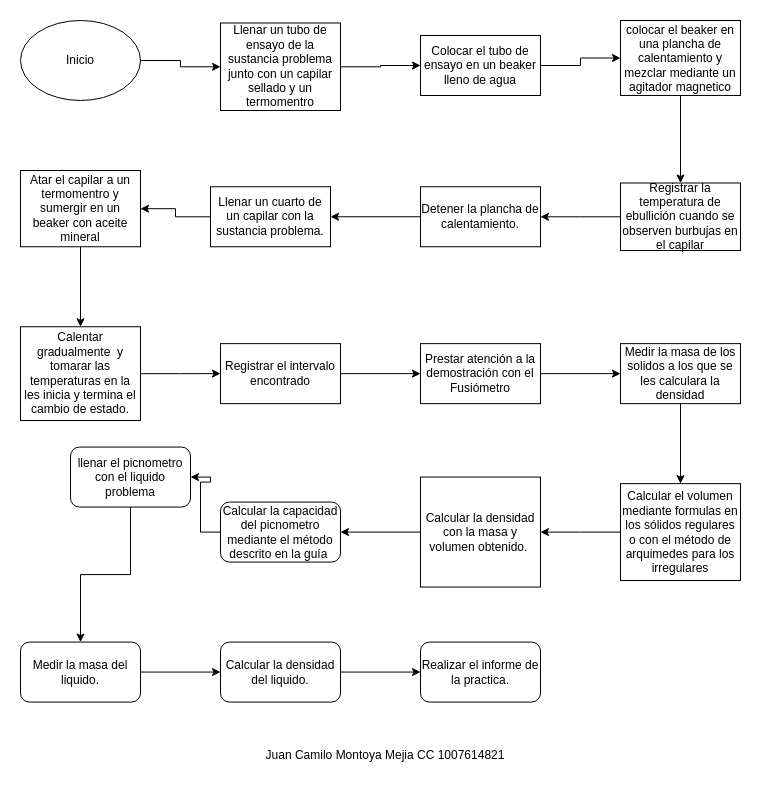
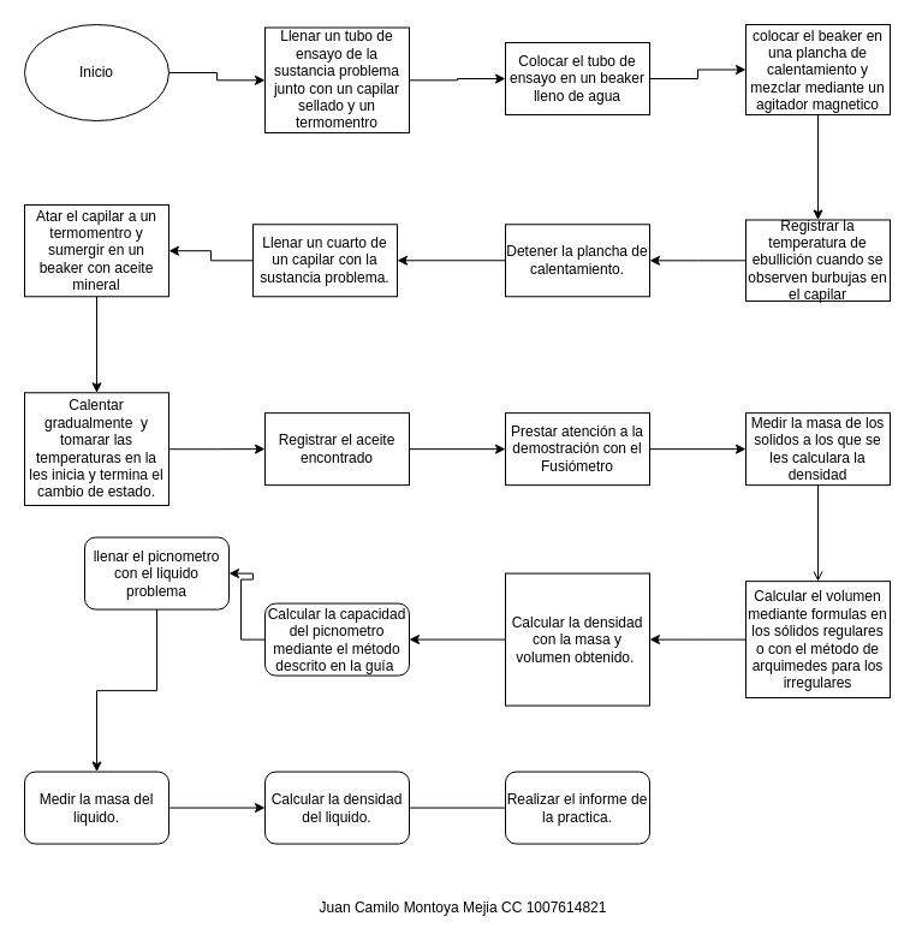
  <mxCell id="0" />
  <mxCell id="1" parent="0" />
  <mxCell id="2" value="" style="edgeStyle=orthogonalEdgeStyle;rounded=0;orthogonalLoop=1;jettySize=auto;html=1;" edge="1" parent="1" source="3" target="5"><mxGeometry relative="1" as="geometry" /></mxCell>
  <mxCell id="3" value="Inicio" style="ellipse;whiteSpace=wrap;html=1;" vertex="1" parent="1"><mxGeometry x="20" y="20" width="120" height="80" as="geometry" /></mxCell>
  <mxCell id="4" value="" style="edgeStyle=orthogonalEdgeStyle;rounded=0;orthogonalLoop=1;jettySize=auto;html=1;" edge="1" parent="1" source="5" target="7"><mxGeometry relative="1" as="geometry" /></mxCell>
  <mxCell id="5" value="Llenar un tubo de ensayo de la sustancia problema junto con un capilar sellado y un termomentro" style="whiteSpace=wrap;html=1;" vertex="1" parent="1"><mxGeometry x="220" y="22.5" width="120" height="87.5" as="geometry" /></mxCell>
  <mxCell id="6" value="" style="edgeStyle=orthogonalEdgeStyle;rounded=0;orthogonalLoop=1;jettySize=auto;html=1;" edge="1" parent="1" source="7" target="9"><mxGeometry relative="1" as="geometry" /></mxCell>
  <mxCell id="7" value="Colocar el tubo de ensayo en un beaker lleno de agua" style="whiteSpace=wrap;html=1;" vertex="1" parent="1"><mxGeometry x="420" y="35" width="120" height="60" as="geometry" /></mxCell>
  <mxCell id="8" value="" style="edgeStyle=orthogonalEdgeStyle;rounded=0;orthogonalLoop=1;jettySize=auto;html=1;" edge="1" parent="1" source="9" target="11"><mxGeometry relative="1" as="geometry" /></mxCell>
  <mxCell id="9" value="colocar el beaker en una plancha de calentamiento y mezclar mediante un agitador magnetico" style="whiteSpace=wrap;html=1;" vertex="1" parent="1"><mxGeometry x="620" y="20" width="120" height="75" as="geometry" /></mxCell>
  <mxCell id="10" value="" style="edgeStyle=orthogonalEdgeStyle;rounded=0;orthogonalLoop=1;jettySize=auto;html=1;" edge="1" parent="1" source="11" target="13"><mxGeometry relative="1" as="geometry" /></mxCell>
  <mxCell id="11" value="Registrar la temperatura de ebullición cuando se observen burbujas en el capilar" style="whiteSpace=wrap;html=1;" vertex="1" parent="1"><mxGeometry x="620" y="182.5" width="120" height="67.5" as="geometry" /></mxCell>
  <mxCell id="12" value="" style="edgeStyle=orthogonalEdgeStyle;rounded=0;orthogonalLoop=1;jettySize=auto;html=1;" edge="1" parent="1" source="13" target="15"><mxGeometry relative="1" as="geometry" /></mxCell>
  <mxCell id="13" value="Detener la plancha de calentamiento." style="whiteSpace=wrap;html=1;" vertex="1" parent="1"><mxGeometry x="420" y="186.25" width="120" height="60" as="geometry" /></mxCell>
  <mxCell id="14" value="" style="edgeStyle=orthogonalEdgeStyle;rounded=0;orthogonalLoop=1;jettySize=auto;html=1;" edge="1" parent="1" source="15" target="17"><mxGeometry relative="1" as="geometry" /></mxCell>
  <mxCell id="15" value="Llenar un cuarto de un capilar con la sustancia problema." style="whiteSpace=wrap;html=1;" vertex="1" parent="1"><mxGeometry x="210" y="186.25" width="120" height="60" as="geometry" /></mxCell>
  <mxCell id="16" value="" style="edgeStyle=orthogonalEdgeStyle;rounded=0;orthogonalLoop=1;jettySize=auto;html=1;" edge="1" parent="1" source="17" target="19"><mxGeometry relative="1" as="geometry" /></mxCell>
  <mxCell id="17" value="Atar el capilar a un termomentro y sumergir en un beaker con aceite mineral" style="whiteSpace=wrap;html=1;" vertex="1" parent="1"><mxGeometry x="20" y="170" width="120" height="76.25" as="geometry" /></mxCell>
  <mxCell id="18" value="" style="edgeStyle=orthogonalEdgeStyle;rounded=0;orthogonalLoop=1;jettySize=auto;html=1;" edge="1" parent="1" source="19" target="21"><mxGeometry relative="1" as="geometry" /></mxCell>
  <mxCell id="19" value="Calentar gradualmente&amp;nbsp; y tomarar las temperaturas en la les inicia y termina el cambio de estado." style="whiteSpace=wrap;html=1;" vertex="1" parent="1"><mxGeometry x="20" y="326.25" width="120" height="93.75" as="geometry" /></mxCell>
  <mxCell id="20" value="" style="edgeStyle=orthogonalEdgeStyle;rounded=0;orthogonalLoop=1;jettySize=auto;html=1;" edge="1" parent="1" source="21" target="23"><mxGeometry relative="1" as="geometry" /></mxCell>
- <mxCell id="21" value="Registrar el intervalo encontrado" style="whiteSpace=wrap;html=1;" vertex="1" parent="1"><mxGeometry x="220" y="343.125" width="120" height="60" as="geometry" /></mxCell>
+ <mxCell id="21" value="Registrar el aceite encontrado" style="whiteSpace=wrap;html=1;" vertex="1" parent="1"><mxGeometry x="220" y="343.125" width="120" height="60" as="geometry" /></mxCell>
  <mxCell id="22" value="" style="edgeStyle=orthogonalEdgeStyle;rounded=0;orthogonalLoop=1;jettySize=auto;html=1;" edge="1" parent="1" source="23" target="25"><mxGeometry relative="1" as="geometry" /></mxCell>
  <mxCell id="23" value="Prestar atención a la demostración con el Fusiómetro" style="whiteSpace=wrap;html=1;" vertex="1" parent="1"><mxGeometry x="420" y="343.125" width="120" height="60" as="geometry" /></mxCell>
- <mxCell id="24" value="" style="edgeStyle=orthogonalEdgeStyle;rounded=0;orthogonalLoop=1;jettySize=auto;html=1;" edge="1" parent="1" source="25" target="27"><mxGeometry relative="1" as="geometry" /></mxCell>
+ <mxCell id="24" value="" style="edgeStyle=orthogonalEdgeStyle;rounded=0;orthogonalLoop=1;jettySize=auto;html=1;endArrow=open;" edge="1" parent="1" source="25" target="27"><mxGeometry relative="1" as="geometry" /></mxCell>
  <mxCell id="25" value="Medir la masa de los solidos a los que se les calculara la densidad" style="whiteSpace=wrap;html=1;" vertex="1" parent="1"><mxGeometry x="620" y="343.125" width="120" height="60" as="geometry" /></mxCell>
  <mxCell id="26" value="" style="edgeStyle=orthogonalEdgeStyle;rounded=0;orthogonalLoop=1;jettySize=auto;html=1;" edge="1" parent="1" source="27" target="29"><mxGeometry relative="1" as="geometry" /></mxCell>
  <mxCell id="27" value="Calcular el volumen mediante formulas en los sólidos regulares o con el método de arquimedes para los irregulares" style="whiteSpace=wrap;html=1;" vertex="1" parent="1"><mxGeometry x="620" y="483.13" width="120" height="96.88" as="geometry" /></mxCell>
  <mxCell id="28" value="" style="edgeStyle=orthogonalEdgeStyle;rounded=0;orthogonalLoop=1;jettySize=auto;html=1;" edge="1" parent="1" source="29" target="31"><mxGeometry relative="1" as="geometry" /></mxCell>
  <mxCell id="29" value="Calcular la densidad con la masa y volumen obtenido.&amp;nbsp;" style="whiteSpace=wrap;html=1;" vertex="1" parent="1"><mxGeometry x="420" y="476.57" width="120" height="110" as="geometry" /></mxCell>
  <mxCell id="30" value="" style="edgeStyle=orthogonalEdgeStyle;rounded=0;orthogonalLoop=1;jettySize=auto;html=1;" edge="1" parent="1" source="31" target="33"><mxGeometry relative="1" as="geometry" /></mxCell>
  <mxCell id="31" value="Calcular la capacidad del picnometro mediante el método descrito en la guía&amp;nbsp;" style="rounded=1;whiteSpace=wrap;html=1;" vertex="1" parent="1"><mxGeometry x="220" y="501.57" width="120" height="60" as="geometry" /></mxCell>
  <mxCell id="32" value="" style="edgeStyle=orthogonalEdgeStyle;rounded=0;orthogonalLoop=1;jettySize=auto;html=1;" edge="1" parent="1" source="33" target="35"><mxGeometry relative="1" as="geometry" /></mxCell>
  <mxCell id="33" value="llenar el picnometro con el liquido problema" style="rounded=1;whiteSpace=wrap;html=1;" vertex="1" parent="1"><mxGeometry x="70" y="446.57" width="120" height="60" as="geometry" /></mxCell>
  <mxCell id="34" value="" style="edgeStyle=orthogonalEdgeStyle;rounded=0;orthogonalLoop=1;jettySize=auto;html=1;" edge="1" parent="1" source="35" target="37"><mxGeometry relative="1" as="geometry" /></mxCell>
  <mxCell id="35" value="Medir la masa del liquido." style="whiteSpace=wrap;html=1;rounded=1;" vertex="1" parent="1"><mxGeometry x="20" y="641.57" width="120" height="60" as="geometry" /></mxCell>
- <mxCell id="36" value="" style="edgeStyle=orthogonalEdgeStyle;rounded=0;orthogonalLoop=1;jettySize=auto;html=1;" edge="1" parent="1" source="37" target="38"><mxGeometry relative="1" as="geometry" /></mxCell>
+ <mxCell id="36" value="" style="edgeStyle=orthogonalEdgeStyle;rounded=0;orthogonalLoop=1;jettySize=auto;html=1;endArrow=none;" edge="1" parent="1" source="37" target="38"><mxGeometry relative="1" as="geometry" /></mxCell>
  <mxCell id="37" value="Calcular la densidad del liquido." style="whiteSpace=wrap;html=1;rounded=1;" vertex="1" parent="1"><mxGeometry x="220" y="641.57" width="120" height="60" as="geometry" /></mxCell>
  <mxCell id="38" value="Realizar el informe de la practica." style="whiteSpace=wrap;html=1;rounded=1;" vertex="1" parent="1"><mxGeometry x="420" y="641.57" width="120" height="60" as="geometry" /></mxCell>
  <mxCell id="39" value="Juan Camilo Montoya Mejia CC 1007614821" style="text;html=1;strokeColor=none;fillColor=none;align=center;verticalAlign=middle;whiteSpace=wrap;rounded=0;" vertex="1" parent="1"><mxGeometry x="140" y="740" width="490" height="30" as="geometry" /></mxCell>
